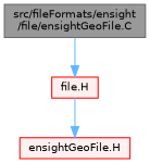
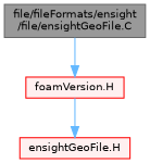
  digraph {
    node [color=red fillcolor="#FFF0F0" fontname=Helvetica fontsize=10 shape=box style=filled]
    edge [color=steelblue1 fontname=Helvetica fontsize=10 labelfontname=Helvetica labelfontsize=10 style=solid]
-   n1 [color=gray40 fillcolor=grey60 fontcolor=black height=0.2 label="src/fileFormats/ensight\l/file/ensightGeoFile.C" width=0.4]
-   n2 [height=0.2 label="file.H" width=0.4]
+   n1 [color=gray40 fillcolor=grey60 fontcolor=black height=0.2 label="file/fileFormats/ensight\l/file/ensightGeoFile.C" width=0.4]
+   n2 [height=0.2 label="foamVersion.H" width=0.4]
    n3 [height=0.2 label="ensightGeoFile.H" width=0.4]
    n1 -> n2
    n2 -> n3
  }
